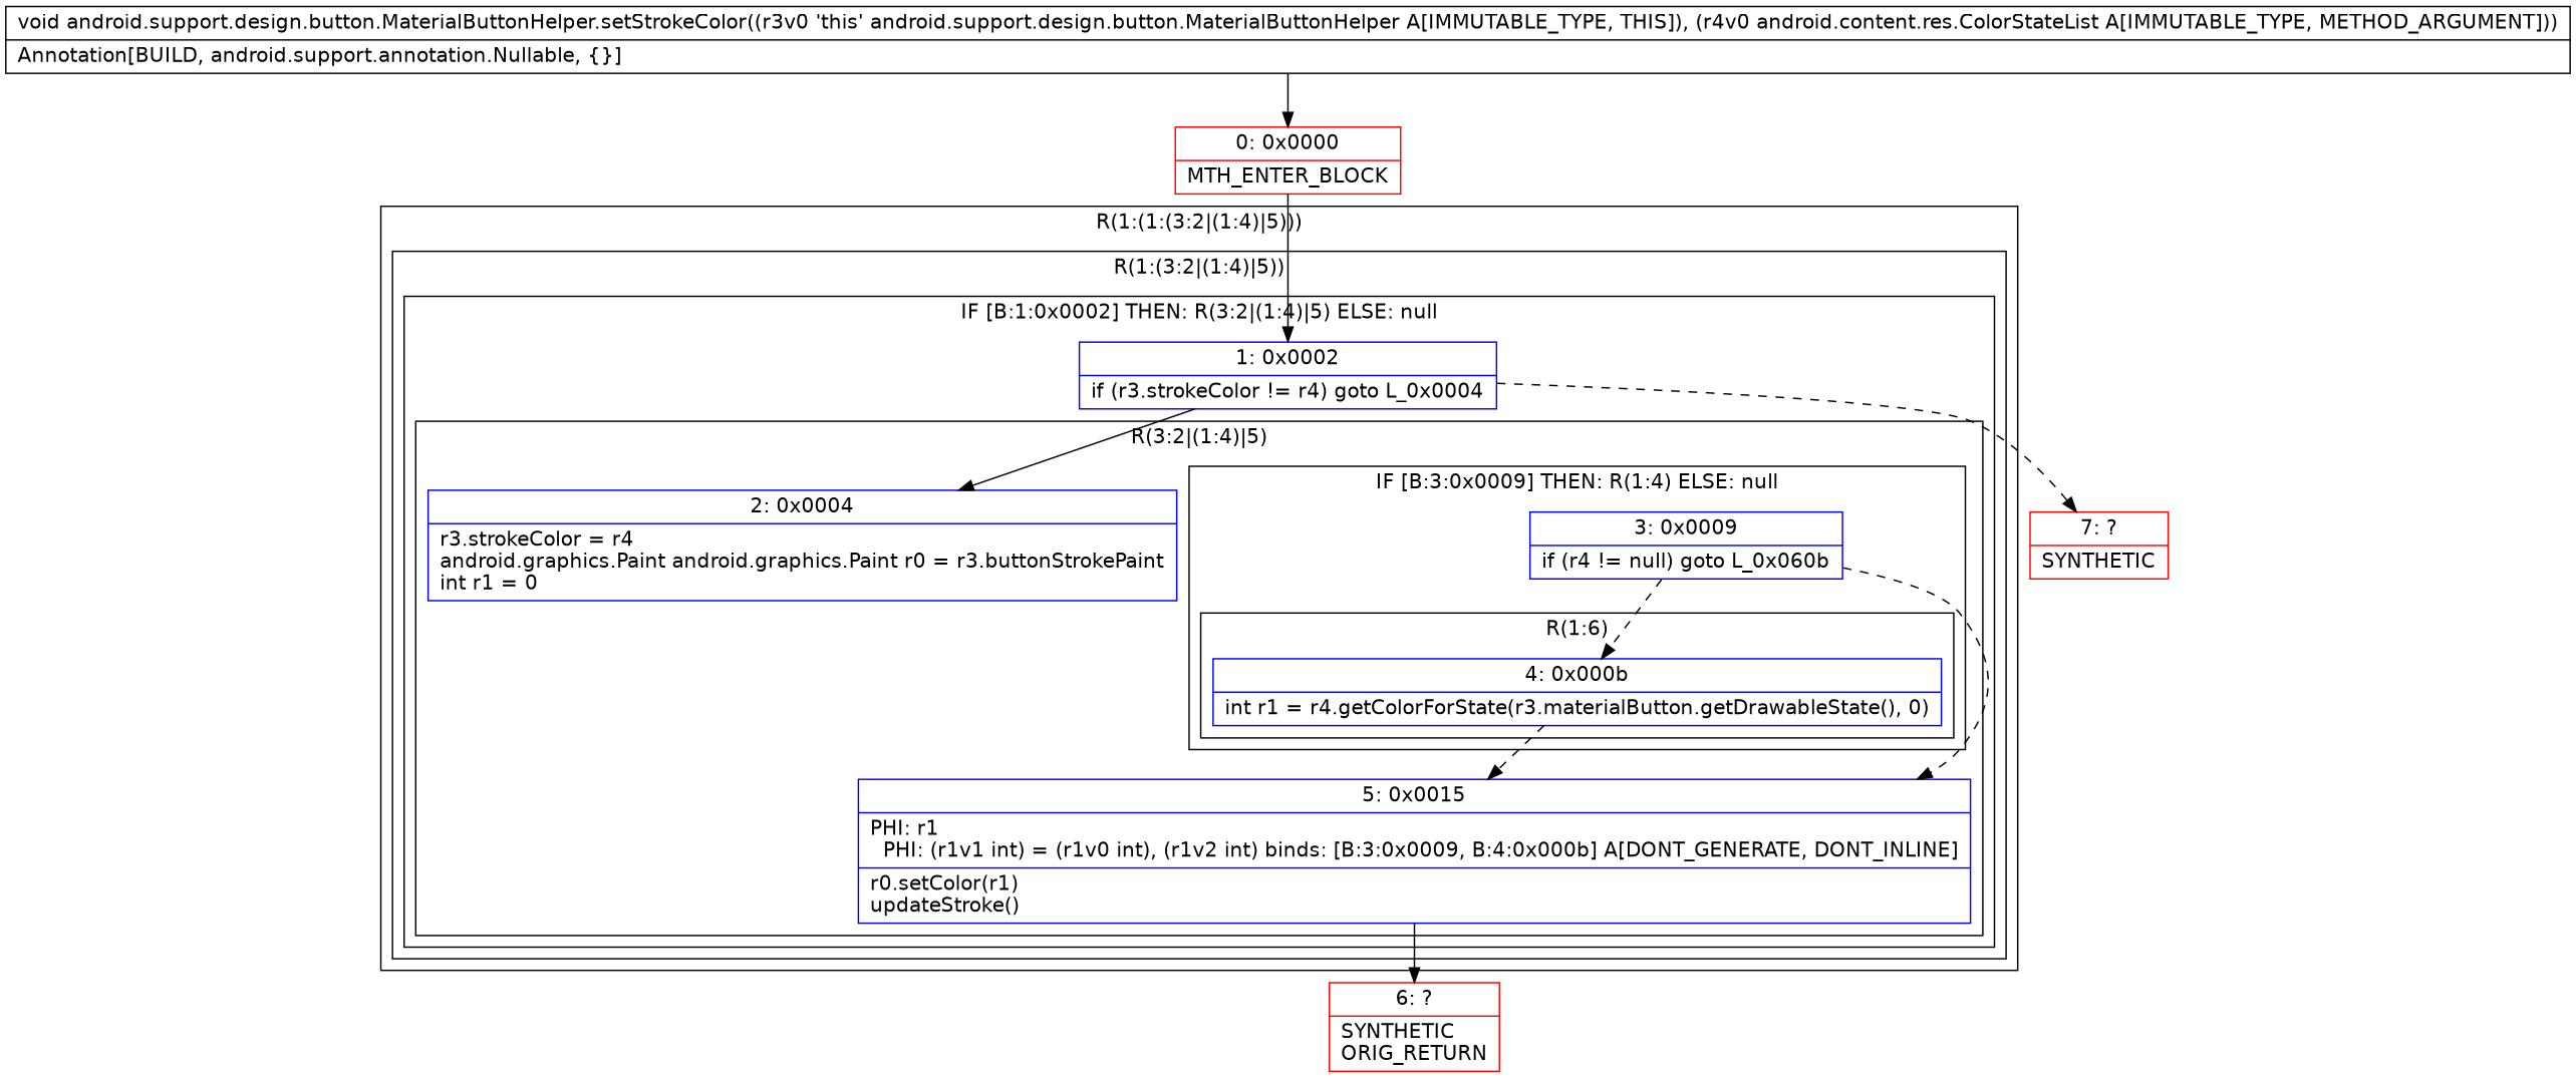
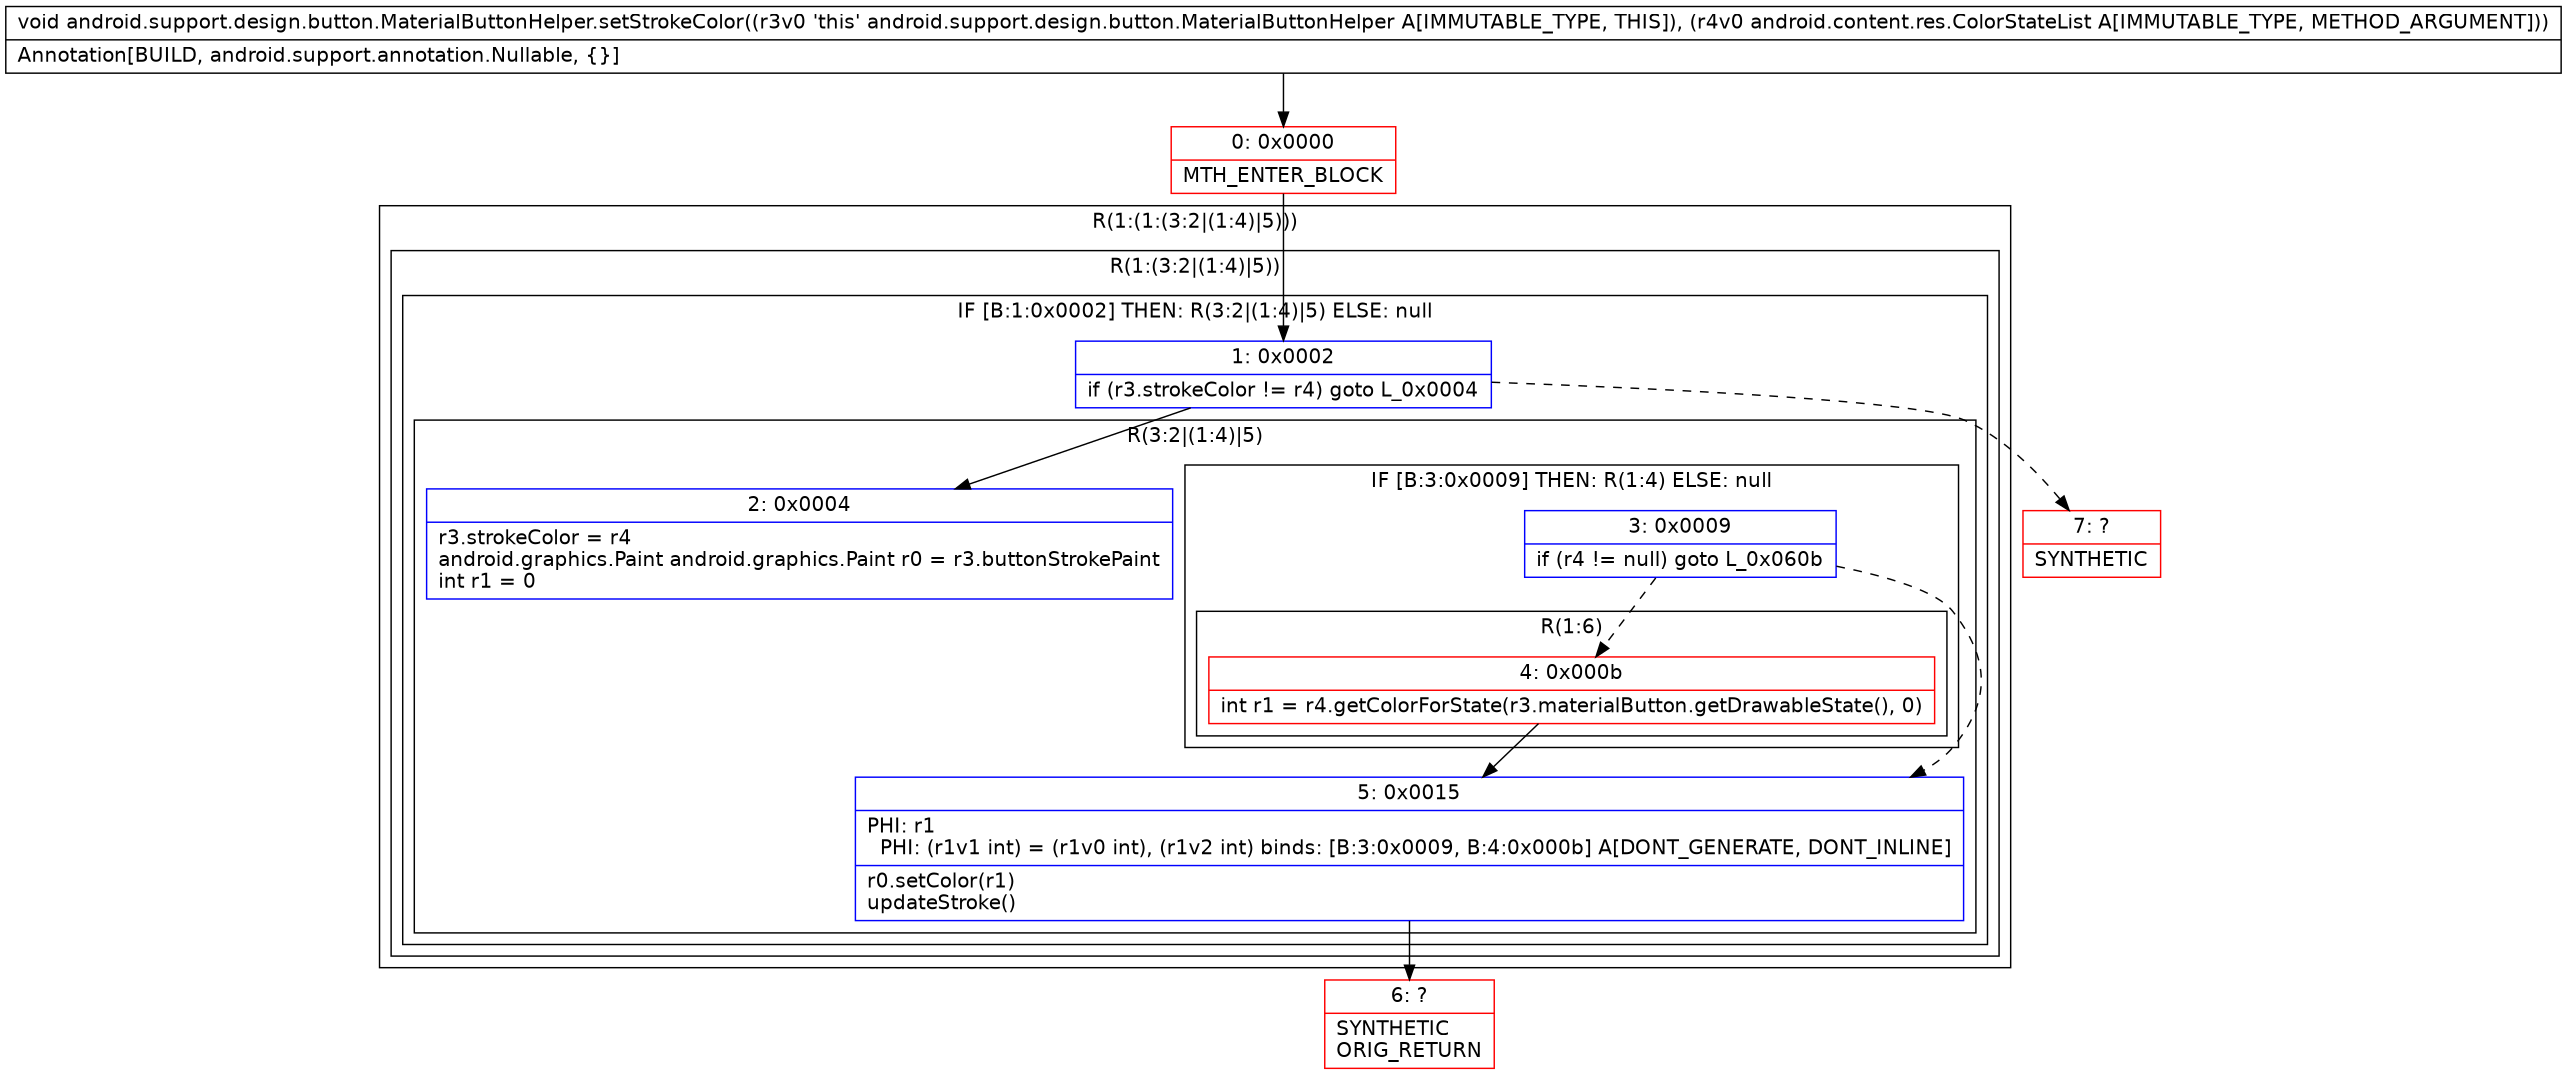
  digraph {
    fontname="DejaVu Sans"
    node [color=blue fontname="DejaVu Sans" shape=record]
    edge [fontname="DejaVu Sans"]
-   n1 [label="{4\:\ 0x000b|int r1 = r4.getColorForState(r3.materialButton.getDrawableState(), 0)\l}"]
+   n1 [color=red label="{4\:\ 0x000b|int r1 = r4.getColorForState(r3.materialButton.getDrawableState(), 0)\l}"]
    n2 [label="{3\:\ 0x0009|if (r4 != null) goto L_0x060b\l}"]
    n3 [label="{2\:\ 0x0004|r3.strokeColor = r4\landroid.graphics.Paint android.graphics.Paint r0 = r3.buttonStrokePaint\lint r1 = 0\l}"]
    n4 [label="{5\:\ 0x0015|PHI: r1 \l  PHI: (r1v1 int) = (r1v0 int), (r1v2 int) binds: [B:3:0x0009, B:4:0x000b] A[DONT_GENERATE, DONT_INLINE]\l|r0.setColor(r1)\lupdateStroke()\l}"]
    n5 [label="{1\:\ 0x0002|if (r3.strokeColor != r4) goto L_0x0004\l}"]
    n6 [color=red label="{6\:\ ?|SYNTHETIC\lORIG_RETURN\l}"]
    n7 [color=red label="{7\:\ ?|SYNTHETIC\l}"]
    n8 [color=red label="{0\:\ 0x0000|MTH_ENTER_BLOCK\l}"]
    n9 [label="{void android.support.design.button.MaterialButtonHelper.setStrokeColor((r3v0 'this' android.support.design.button.MaterialButtonHelper A[IMMUTABLE_TYPE, THIS]), (r4v0 android.content.res.ColorStateList A[IMMUTABLE_TYPE, METHOD_ARGUMENT]))  | Annotation[BUILD, android.support.annotation.Nullable, \{\}]\l}" color=""]
    subgraph cluster_1 {
      label="R(1:(1:(3:2|(1:4)|5)))"
      subgraph cluster_2 {
        label="R(1:(3:2|(1:4)|5))"
        subgraph cluster_3 {
          label="IF [B:1:0x0002] THEN: R(3:2|(1:4)|5) ELSE: null"
          n5
          subgraph cluster_4 {
            label="R(3:2|(1:4)|5)"
            n3
            n4
            subgraph cluster_5 {
              label="IF [B:3:0x0009] THEN: R(1:4) ELSE: null"
              n2
              subgraph cluster_6 {
                label="R(1:6)"
                n1
              }
            }
          }
        }
      }
    }
-   n1 -> n4 [style=dashed]
+   n1 -> n4
    n2 -> n1 [style=dashed]
    n2 -> n4 [style=dashed]
    n4 -> n6
    n5 -> n3
    n5 -> n7 [style=dashed]
    n8 -> n5
    n9 -> n8
  }
